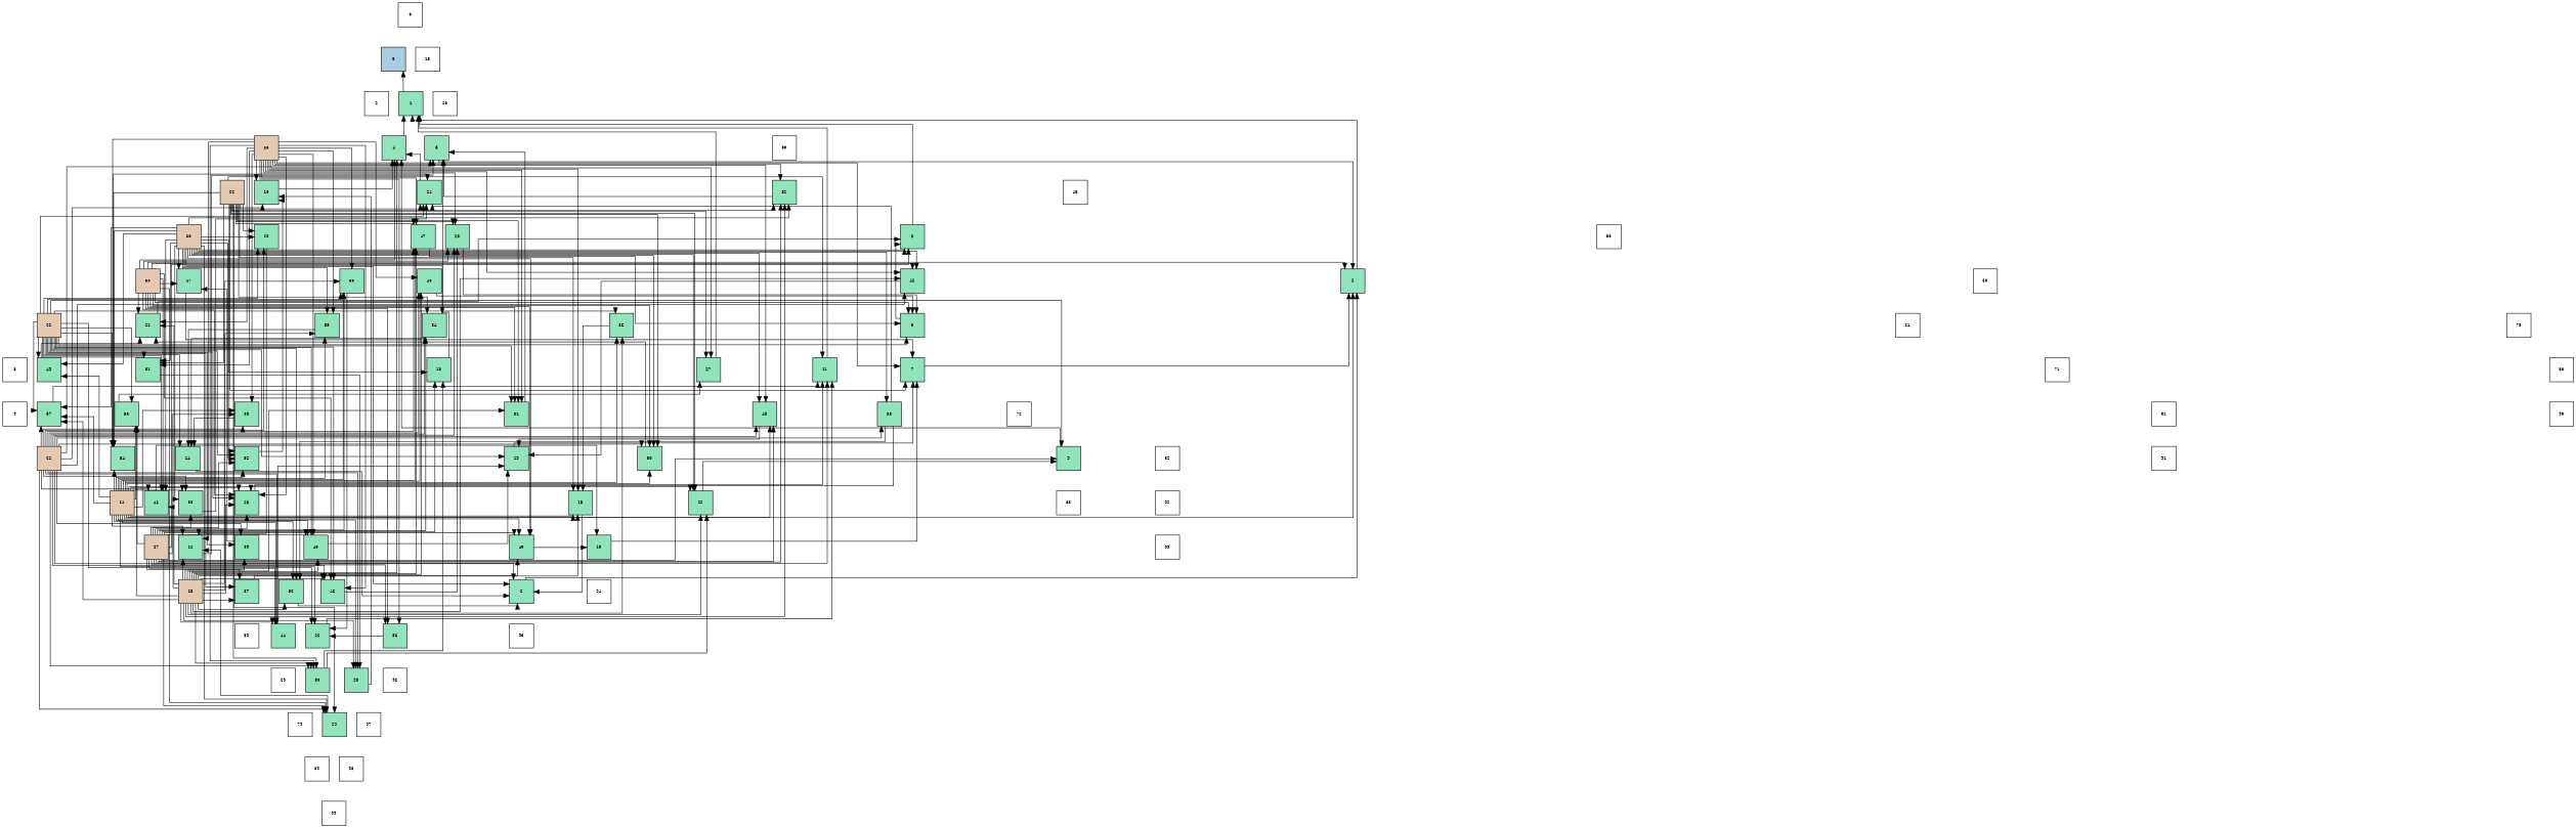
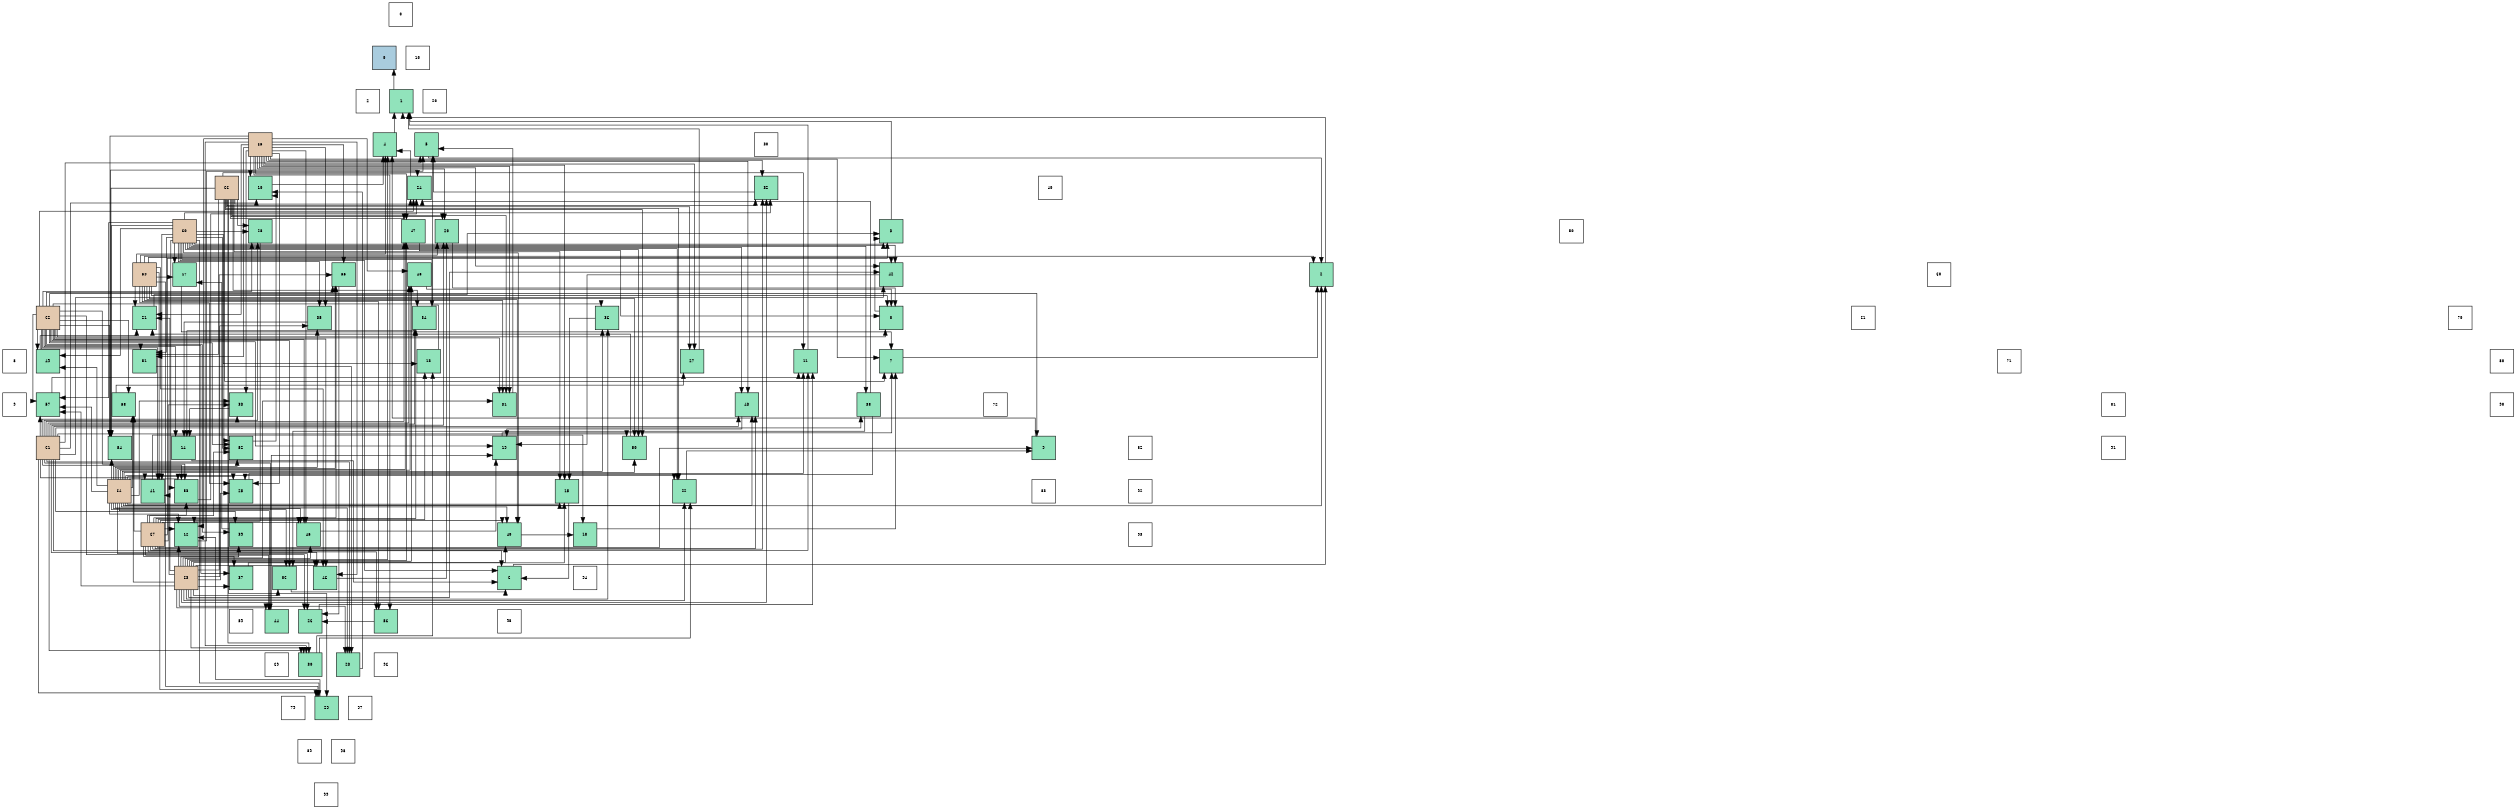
  digraph {
    fontname="DejaVu Sans Mono"
    rank=same
    rankdir=TB
    splines=ortho
    node [fillcolor="#91e3bb" fixedsize=true fontname="DejaVu Sans Mono" fontsize=8 shape=square style=filled]
    edge [constraint=false fontname="DejaVu Sans Mono" style=vis]
    n1 [fillcolor="#ffffff" label=0 width=0.6]
    n2 [fillcolor="#a9ccde" label=0 width=0.6]
    n3 [fillcolor="#ffffff" label=10 width=0.6]
    n4 [fillcolor="#ffffff" label=2 width=0.6]
    n5 [label=1 width=0.6]
    n6 [fillcolor="#ffffff" label=20 width=0.6]
    n7 [fillcolor="#e3c9af" label=65 width=0.6]
    n8 [label=4 width=0.6]
    n9 [label=5 width=0.6]
    n10 [fillcolor="#e3c9af" label=66 width=0.6]
    n11 [label=10 width=0.6]
    n12 [label=21 width=0.6]
    n13 [label=47 width=0.6]
    n14 [label=55 width=0.6]
    n15 [label=35 width=0.6]
    n16 [label=51 width=0.6]
    n17 [label=54 width=0.6]
    n18 [label=32 width=0.6]
    n19 [label=20 width=0.6]
    n20 [label=48 width=0.6]
    n21 [label=33 width=0.6]
    n22 [label=42 width=0.6]
    n23 [label=27 width=0.6]
    n24 [label=31 width=0.6]
    n25 [label=12 width=0.6]
    n26 [label=43 width=0.6]
    n27 [label=25 width=0.6]
    n28 [label=7 width=0.6]
    n29 [label=15 width=0.6]
    n30 [label=45 width=0.6]
    n31 [label=46 width=0.6]
    n32 [label=30 width=0.6]
    n33 [label=56 width=0.6]
    n34 [label=24 width=0.6]
    n35 [fillcolor="#e3c9af" label=60 width=0.6]
    n36 [label=28 width=0.6]
    n37 [label=34 width=0.6]
    n38 [label=52 width=0.6]
    n39 [label=11 width=0.6]
    n40 [label=50 width=0.6]
    n41 [label=22 width=0.6]
    n42 [label=29 width=0.6]
    n43 [label=49 width=0.6]
    n44 [label=3 width=0.6]
    n45 [label=8 width=0.6]
    n46 [label=26 width=0.6]
    n47 [label=13 width=0.6]
    n48 [label=14 width=0.6]
    n49 [label=58 width=0.6]
    n50 [label=23 width=0.6]
    n51 [label=41 width=0.6]
    n52 [fillcolor="#e3c9af" label=64 width=0.6]
    n53 [label=36 width=0.6]
    n54 [label=19 width=0.6]
    n55 [label=37 width=0.6]
    n56 [fillcolor="#e3c9af" label=63 width=0.6]
    n57 [label=39 width=0.6]
    n58 [label=38 width=0.6]
    n59 [label=2 width=0.6]
    n60 [fillcolor="#ffffff" label=72 width=0.6]
    n61 [label=40 width=0.6]
    n62 [label=6 width=0.6]
    n63 [label=86 width=0.6]
    n64 [fillcolor="#ffffff" label=79 width=0.6]
    n65 [fillcolor="#ffffff" label=96 width=0.6]
    n66 [fillcolor="#e3c9af" label=59 width=0.6]
    n67 [label=17 width=0.6]
    n68 [label=57 width=0.6]
    n69 [label=53 width=0.6]
    n70 [label=9 width=0.6]
    n71 [label=18 width=0.6]
    n72 [fillcolor="#ffffff" label=89 width=0.6]
    n73 [fillcolor="#ffffff" label=98 width=0.6]
    n74 [fillcolor="#e3c9af" label=62 width=0.6]
    n75 [fillcolor="#e3c9af" label=61 width=0.6]
    n76 [fillcolor="#e3c9af" label=67 width=0.6]
    n77 [fillcolor="#ffffff" label=95 width=0.6]
    n78 [fillcolor="#ffffff" label=8 width=0.6]
    n79 [fillcolor="#ffffff" label=61 width=0.6]
    n80 [fillcolor="#ffffff" label=9 width=0.6]
    n81 [label=44 width=0.6]
    n82 [fillcolor="#ffffff" label=59 width=0.6]
    n83 [fillcolor="#ffffff" label=83 width=0.6]
    n84 [fillcolor="#ffffff" label=30 width=0.6]
    n85 [fillcolor="#ffffff" label=69 width=0.6]
    n86 [fillcolor="#ffffff" label=97 width=0.6]
    n87 [fillcolor="#ffffff" label=40 width=0.6]
    n88 [fillcolor="#ffffff" label=50 width=0.6]
    n89 [fillcolor="#ffffff" label=94 width=0.6]
    n90 [fillcolor="#ffffff" label=60 width=0.6]
    n91 [fillcolor="#ffffff" label=70 width=0.6]
    n92 [fillcolor="#ffffff" label=71 width=0.6]
    n93 [fillcolor="#ffffff" label=80 width=0.6]
    n94 [fillcolor="#ffffff" label=81 width=0.6]
    n95 [fillcolor="#ffffff" label=82 width=0.6]
    n96 [fillcolor="#ffffff" label=90 width=0.6]
    n97 [fillcolor="#ffffff" label=91 width=0.6]
    n98 [fillcolor="#ffffff" label=92 width=0.6]
    n99 [fillcolor="#ffffff" label=93 width=0.6]
    n100 [fillcolor="#ffffff" label=99 width=0.6]
    n1 -> n2 [constraint=true style=invis]
    n1 -> n3 [constraint=true style=invis]
    n2 -> n4 [constraint=true style=invis]
    n2 -> n5 [constraint=true style=invis]
    n3 -> n5 [constraint=true style=invis]
    n3 -> n6 [constraint=true style=invis]
    n4 -> n7 [constraint=true style=invis]
    n4 -> n8 [constraint=true style=invis]
    n5 -> n2
    n5 -> n8 [constraint=true style=invis]
    n5 -> n9 [constraint=true style=invis]
    n6 -> n9 [constraint=true style=invis]
    n6 -> n84 [constraint=true style=invis]
    n7 -> n10 [constraint=true style=invis]
    n7 -> n11
    n7 -> n11 [constraint=true style=invis]
    n7 -> n12
    n7 -> n13
    n7 -> n14
    n7 -> n15
    n7 -> n16
    n7 -> n17
    n7 -> n18
    n7 -> n19
    n7 -> n20
    n7 -> n21
    n7 -> n22
    n7 -> n23
    n7 -> n24
    n7 -> n25
    n7 -> n26
    n7 -> n27
    n7 -> n28
    n7 -> n29
    n7 -> n30
    n7 -> n31
    n7 -> n32
    n7 -> n33
    n8 -> n5
    n8 -> n11 [constraint=true style=invis]
    n8 -> n34 [constraint=true style=invis]
    n9 -> n18 [constraint=true style=invis]
    n9 -> n34 [constraint=true style=invis]
    n9 -> n59
    n10 -> n13
    n10 -> n16
    n10 -> n17
    n10 -> n18
    n10 -> n19
    n10 -> n23
    n10 -> n24
    n10 -> n28
    n10 -> n29
    n10 -> n32
    n10 -> n34
    n10 -> n35 [constraint=true style=invis]
    n10 -> n36
    n10 -> n36 [constraint=true style=invis]
    n10 -> n37
    n10 -> n38
    n10 -> n39
    n10 -> n40
    n10 -> n41
    n10 -> n42
    n11 -> n8
    n11 -> n13 [constraint=true style=invis]
    n11 -> n36 [constraint=true style=invis]
    n12 -> n16 [constraint=true style=invis]
    n12 -> n43 [constraint=true style=invis]
    n12 -> n44
    n13 -> n14 [constraint=true style=invis]
    n13 -> n20 [constraint=true style=invis]
    n13 -> n45
    n14 -> n15 [constraint=true style=invis]
    n14 -> n37 [constraint=true style=invis]
    n14 -> n46
    n15 -> n16 [constraint=true style=invis]
    n15 -> n47 [constraint=true style=invis]
    n15 -> n48
    n16 -> n21 [constraint=true style=invis]
    n16 -> n49 [constraint=true style=invis]
    n16 -> n50
    n17 -> n34
    n17 -> n51 [constraint=true style=invis]
    n17 -> n52 [constraint=true style=invis]
    n18 -> n9
    n18 -> n19 [constraint=true style=invis]
    n18 -> n44 [constraint=true style=invis]
    n19 -> n20 [constraint=true style=invis]
    n19 -> n22 [constraint=true style=invis]
    n19 -> n45
    n20 -> n37 [constraint=true style=invis]
    n20 -> n45
    n20 -> n53 [constraint=true style=invis]
    n21 -> n38 [constraint=true style=invis]
    n21 -> n48
    n21 -> n48 [constraint=true style=invis]
    n22 -> n45 [constraint=true style=invis]
    n22 -> n53 [constraint=true style=invis]
    n22 -> n54
    n23 -> n5
    n23 -> n24 [constraint=true style=invis]
    n23 -> n26 [constraint=true style=invis]
    n24 -> n9
    n24 -> n38 [constraint=true style=invis]
    n24 -> n54 [constraint=true style=invis]
    n25 -> n9
    n25 -> n55 [constraint=true style=invis]
    n25 -> n56 [constraint=true style=invis]
    n26 -> n40 [constraint=true style=invis]
    n26 -> n54
    n26 -> n54 [constraint=true style=invis]
    n27 -> n30 [constraint=true style=invis]
    n27 -> n39
    n27 -> n57 [constraint=true style=invis]
    n28 -> n58 [constraint=true style=invis]
    n28 -> n59
    n28 -> n60 [constraint=true style=invis]
    n29 -> n30 [constraint=true style=invis]
    n29 -> n61 [constraint=true style=invis]
    n29 -> n62
    n30 -> n31 [constraint=true style=invis]
    n30 -> n54
    n30 -> n63 [constraint=true style=invis]
    n31 -> n19
    n31 -> n33 [constraint=true style=invis]
    n31 -> n46 [constraint=true style=invis]
    n32 -> n41
    n32 -> n42 [constraint=true style=invis]
    n32 -> n47
    n32 -> n64 [constraint=true style=invis]
    n33 -> n46
    n33 -> n50 [constraint=true style=invis]
    n33 -> n65 [constraint=true style=invis]
    n34 -> n8
    n34 -> n13 [constraint=true style=invis]
    n34 -> n19 [constraint=true style=invis]
    n35 -> n15
    n35 -> n16
    n35 -> n17
    n35 -> n18
    n35 -> n22
    n35 -> n26
    n35 -> n36
    n35 -> n37
    n35 -> n38
    n35 -> n40
    n35 -> n41
    n35 -> n42
    n35 -> n43
    n35 -> n44
    n35 -> n47
    n35 -> n51
    n35 -> n58
    n35 -> n61
    n35 -> n62
    n35 -> n66 [constraint=true style=invis]
    n35 -> n67
    n35 -> n67 [constraint=true style=invis]
    n35 -> n68
    n35 -> n69
    n36 -> n14 [constraint=true style=invis]
    n36 -> n25
    n36 -> n67 [constraint=true style=invis]
    n37 -> n23 [constraint=true style=invis]
    n37 -> n47 [constraint=true style=invis]
    n37 -> n48
    n38 -> n11
    n38 -> n27 [constraint=true style=invis]
    n38 -> n69 [constraint=true style=invis]
    n39 -> n5
    n39 -> n26 [constraint=true style=invis]
    n39 -> n58 [constraint=true style=invis]
    n40 -> n12
    n40 -> n29 [constraint=true style=invis]
    n40 -> n41 [constraint=true style=invis]
    n41 -> n61 [constraint=true style=invis]
    n41 -> n70
    n41 -> n71 [constraint=true style=invis]
    n42 -> n25
    n42 -> n72 [constraint=true style=invis]
    n42 -> n73 [constraint=true style=invis]
    n43 -> n12
    n43 -> n49 [constraint=true style=invis]
    n43 -> n68 [constraint=true style=invis]
    n44 -> n5
    n44 -> n22 [constraint=true style=invis]
    n44 -> n59 [constraint=true style=invis]
    n45 -> n28 [constraint=true style=invis]
    n45 -> n39 [constraint=true style=invis]
    n45 -> n44
    n46 -> n32 [constraint=true style=invis]
    n46 -> n39
    n46 -> n50 [constraint=true style=invis]
    n47 -> n9
    n47 -> n21 [constraint=true style=invis]
    n47 -> n24 [constraint=true style=invis]
    n48 -> n51 [constraint=true style=invis]
    n48 -> n62
    n48 -> n69 [constraint=true style=invis]
    n49 -> n17 [constraint=true style=invis]
    n49 -> n23
    n49 -> n48 [constraint=true style=invis]
    n50 -> n11
    n50 -> n42 [constraint=true style=invis]
    n50 -> n86 [constraint=true style=invis]
    n51 -> n25 [constraint=true style=invis]
    n51 -> n71
    n51 -> n76 [constraint=true style=invis]
    n52 -> n13
    n52 -> n14
    n52 -> n15
    n52 -> n17
    n52 -> n20
    n52 -> n21
    n52 -> n25
    n52 -> n26
    n52 -> n27
    n52 -> n29
    n52 -> n30
    n52 -> n38
    n52 -> n40
    n52 -> n41
    n52 -> n43
    n52 -> n46
    n52 -> n49
    n52 -> n50
    n52 -> n53
    n52 -> n59
    n52 -> n61
    n52 -> n63
    n52 -> n68
    n52 -> n69
    n52 -> n76 [constraint=true style=invis]
    n52 -> n81
    n53 -> n23 [constraint=true style=invis]
    n53 -> n29
    n53 -> n39 [constraint=true style=invis]
    n54 -> n27 [constraint=true style=invis]
    n54 -> n28
    n54 -> n29 [constraint=true style=invis]
    n55 -> n29
    n55 -> n81 [constraint=true style=invis]
    n55 -> n82 [constraint=true style=invis]
    n56 -> n8
    n56 -> n12
    n56 -> n13
    n56 -> n14
    n56 -> n15
    n56 -> n18
    n56 -> n20
    n56 -> n22
    n56 -> n24
    n56 -> n25
    n56 -> n27
    n56 -> n30
    n56 -> n31
    n56 -> n32
    n56 -> n41
    n56 -> n49
    n56 -> n50
    n56 -> n51
    n56 -> n53
    n56 -> n55
    n56 -> n57
    n56 -> n61
    n56 -> n63
    n56 -> n68
    n56 -> n81
    n56 -> n82 [constraint=true style=invis]
    n57 -> n55 [constraint=true style=invis]
    n57 -> n63 [constraint=true style=invis]
    n57 -> n67
    n58 -> n27
    n58 -> n34
    n58 -> n40 [constraint=true style=invis]
    n58 -> n63
    n58 -> n70 [constraint=true style=invis]
    n59 -> n5
    n59 -> n45 [constraint=true style=invis]
    n59 -> n79 [constraint=true style=invis]
    n60 -> n70 [constraint=true style=invis]
    n60 -> n95 [constraint=true style=invis]
    n61 -> n31 [constraint=true style=invis]
    n61 -> n62 [constraint=true style=invis]
    n61 -> n71
    n62 -> n33 [constraint=true style=invis]
    n62 -> n59
    n62 -> n77 [constraint=true style=invis]
    n63 -> n46 [constraint=true style=invis]
    n63 -> n62
    n63 -> n81 [constraint=true style=invis]
    n64 -> n72 [constraint=true style=invis]
    n65 -> n86 [constraint=true style=invis]
    n66 -> n8
    n66 -> n12
    n66 -> n12 [constraint=true style=invis]
    n66 -> n19
    n66 -> n22
    n66 -> n24
    n66 -> n27
    n66 -> n31
    n66 -> n33
    n66 -> n40
    n66 -> n42
    n66 -> n45
    n66 -> n51
    n66 -> n59
    n66 -> n61
    n66 -> n67
    n66 -> n74 [constraint=true style=invis]
    n67 -> n12 [constraint=true style=invis]
    n67 -> n15 [constraint=true style=invis]
    n67 -> n28
    n68 -> n17 [constraint=true style=invis]
    n68 -> n39
    n68 -> n75 [constraint=true style=invis]
    n69 -> n25 [constraint=true style=invis]
    n69 -> n34
    n69 -> n57 [constraint=true style=invis]
    n70 -> n8
    n70 -> n41 [constraint=true style=invis]
    n70 -> n83 [constraint=true style=invis]
    n71 -> n28
    n71 -> n62 [constraint=true style=invis]
    n71 -> n89 [constraint=true style=invis]
    n72 -> n100 [constraint=true style=invis]
    n73 -> n100 [constraint=true style=invis]
    n74 -> n14
    n74 -> n16
    n74 -> n17
    n74 -> n24
    n74 -> n30
    n74 -> n31
    n74 -> n34
    n74 -> n36
    n74 -> n38
    n74 -> n43
    n74 -> n43 [constraint=true style=invis]
    n74 -> n45
    n74 -> n46
    n74 -> n48
    n74 -> n49
    n74 -> n51
    n74 -> n53
    n74 -> n54
    n74 -> n55
    n74 -> n57
    n74 -> n63
    n74 -> n68
-   n74 -> n27
+   n74 -> n69
    n74 -> n70
    n74 -> n78 [constraint=true style=invis]
    n75 -> n9
    n75 -> n11
    n75 -> n13
    n75 -> n19
    n75 -> n20
    n75 -> n21
    n75 -> n22
    n75 -> n26
    n75 -> n31
    n75 -> n32
    n75 -> n36
    n75 -> n37
    n75 -> n40
    n75 -> n42
    n75 -> n50
    n75 -> n51
    n75 -> n52 [constraint=true style=invis]
    n75 -> n57
    n75 -> n58
    n75 -> n62
    n75 -> n68
    n75 -> n69
    n75 -> n81
    n76 -> n14
    n76 -> n18
    n76 -> n21
-   n76 -> n27
+   n76 -> n25
    n76 -> n26
    n76 -> n30
    n76 -> n33
    n76 -> n37
    n76 -> n38
    n76 -> n39
    n76 -> n42
    n76 -> n44
    n76 -> n47
    n76 -> n49
    n76 -> n55
    n76 -> n56 [constraint=true style=invis]
    n76 -> n61
    n76 -> n69
    n76 -> n70
    n76 -> n81
    n77 -> n65 [constraint=true style=invis]
    n78 -> n68 [constraint=true style=invis]
    n78 -> n80 [constraint=true style=invis]
    n79 -> n28 [constraint=true style=invis]
    n79 -> n92 [constraint=true style=invis]
    n80 -> n75 [constraint=true style=invis]
    n81 -> n32 [constraint=true style=invis]
    n81 -> n54
    n81 -> n85 [constraint=true style=invis]
    n82 -> n85 [constraint=true style=invis]
    n83 -> n71 [constraint=true style=invis]
    n83 -> n99 [constraint=true style=invis]
    n84 -> n18 [constraint=true style=invis]
    n84 -> n87 [constraint=true style=invis]
    n85 -> n64 [constraint=true style=invis]
    n86 -> n73 [constraint=true style=invis]
    n87 -> n44 [constraint=true style=invis]
    n87 -> n88 [constraint=true style=invis]
    n88 -> n59 [constraint=true style=invis]
    n88 -> n90 [constraint=true style=invis]
    n89 -> n77 [constraint=true style=invis]
    n90 -> n79 [constraint=true style=invis]
    n90 -> n91 [constraint=true style=invis]
    n91 -> n92 [constraint=true style=invis]
    n91 -> n93 [constraint=true style=invis]
    n92 -> n60 [constraint=true style=invis]
    n92 -> n94 [constraint=true style=invis]
    n93 -> n94 [constraint=true style=invis]
    n93 -> n96 [constraint=true style=invis]
    n94 -> n95 [constraint=true style=invis]
    n94 -> n97 [constraint=true style=invis]
    n95 -> n83 [constraint=true style=invis]
    n95 -> n98 [constraint=true style=invis]
    n96 -> n97 [constraint=true style=invis]
    n97 -> n98 [constraint=true style=invis]
    n98 -> n99 [constraint=true style=invis]
    n99 -> n89 [constraint=true style=invis]
  }
